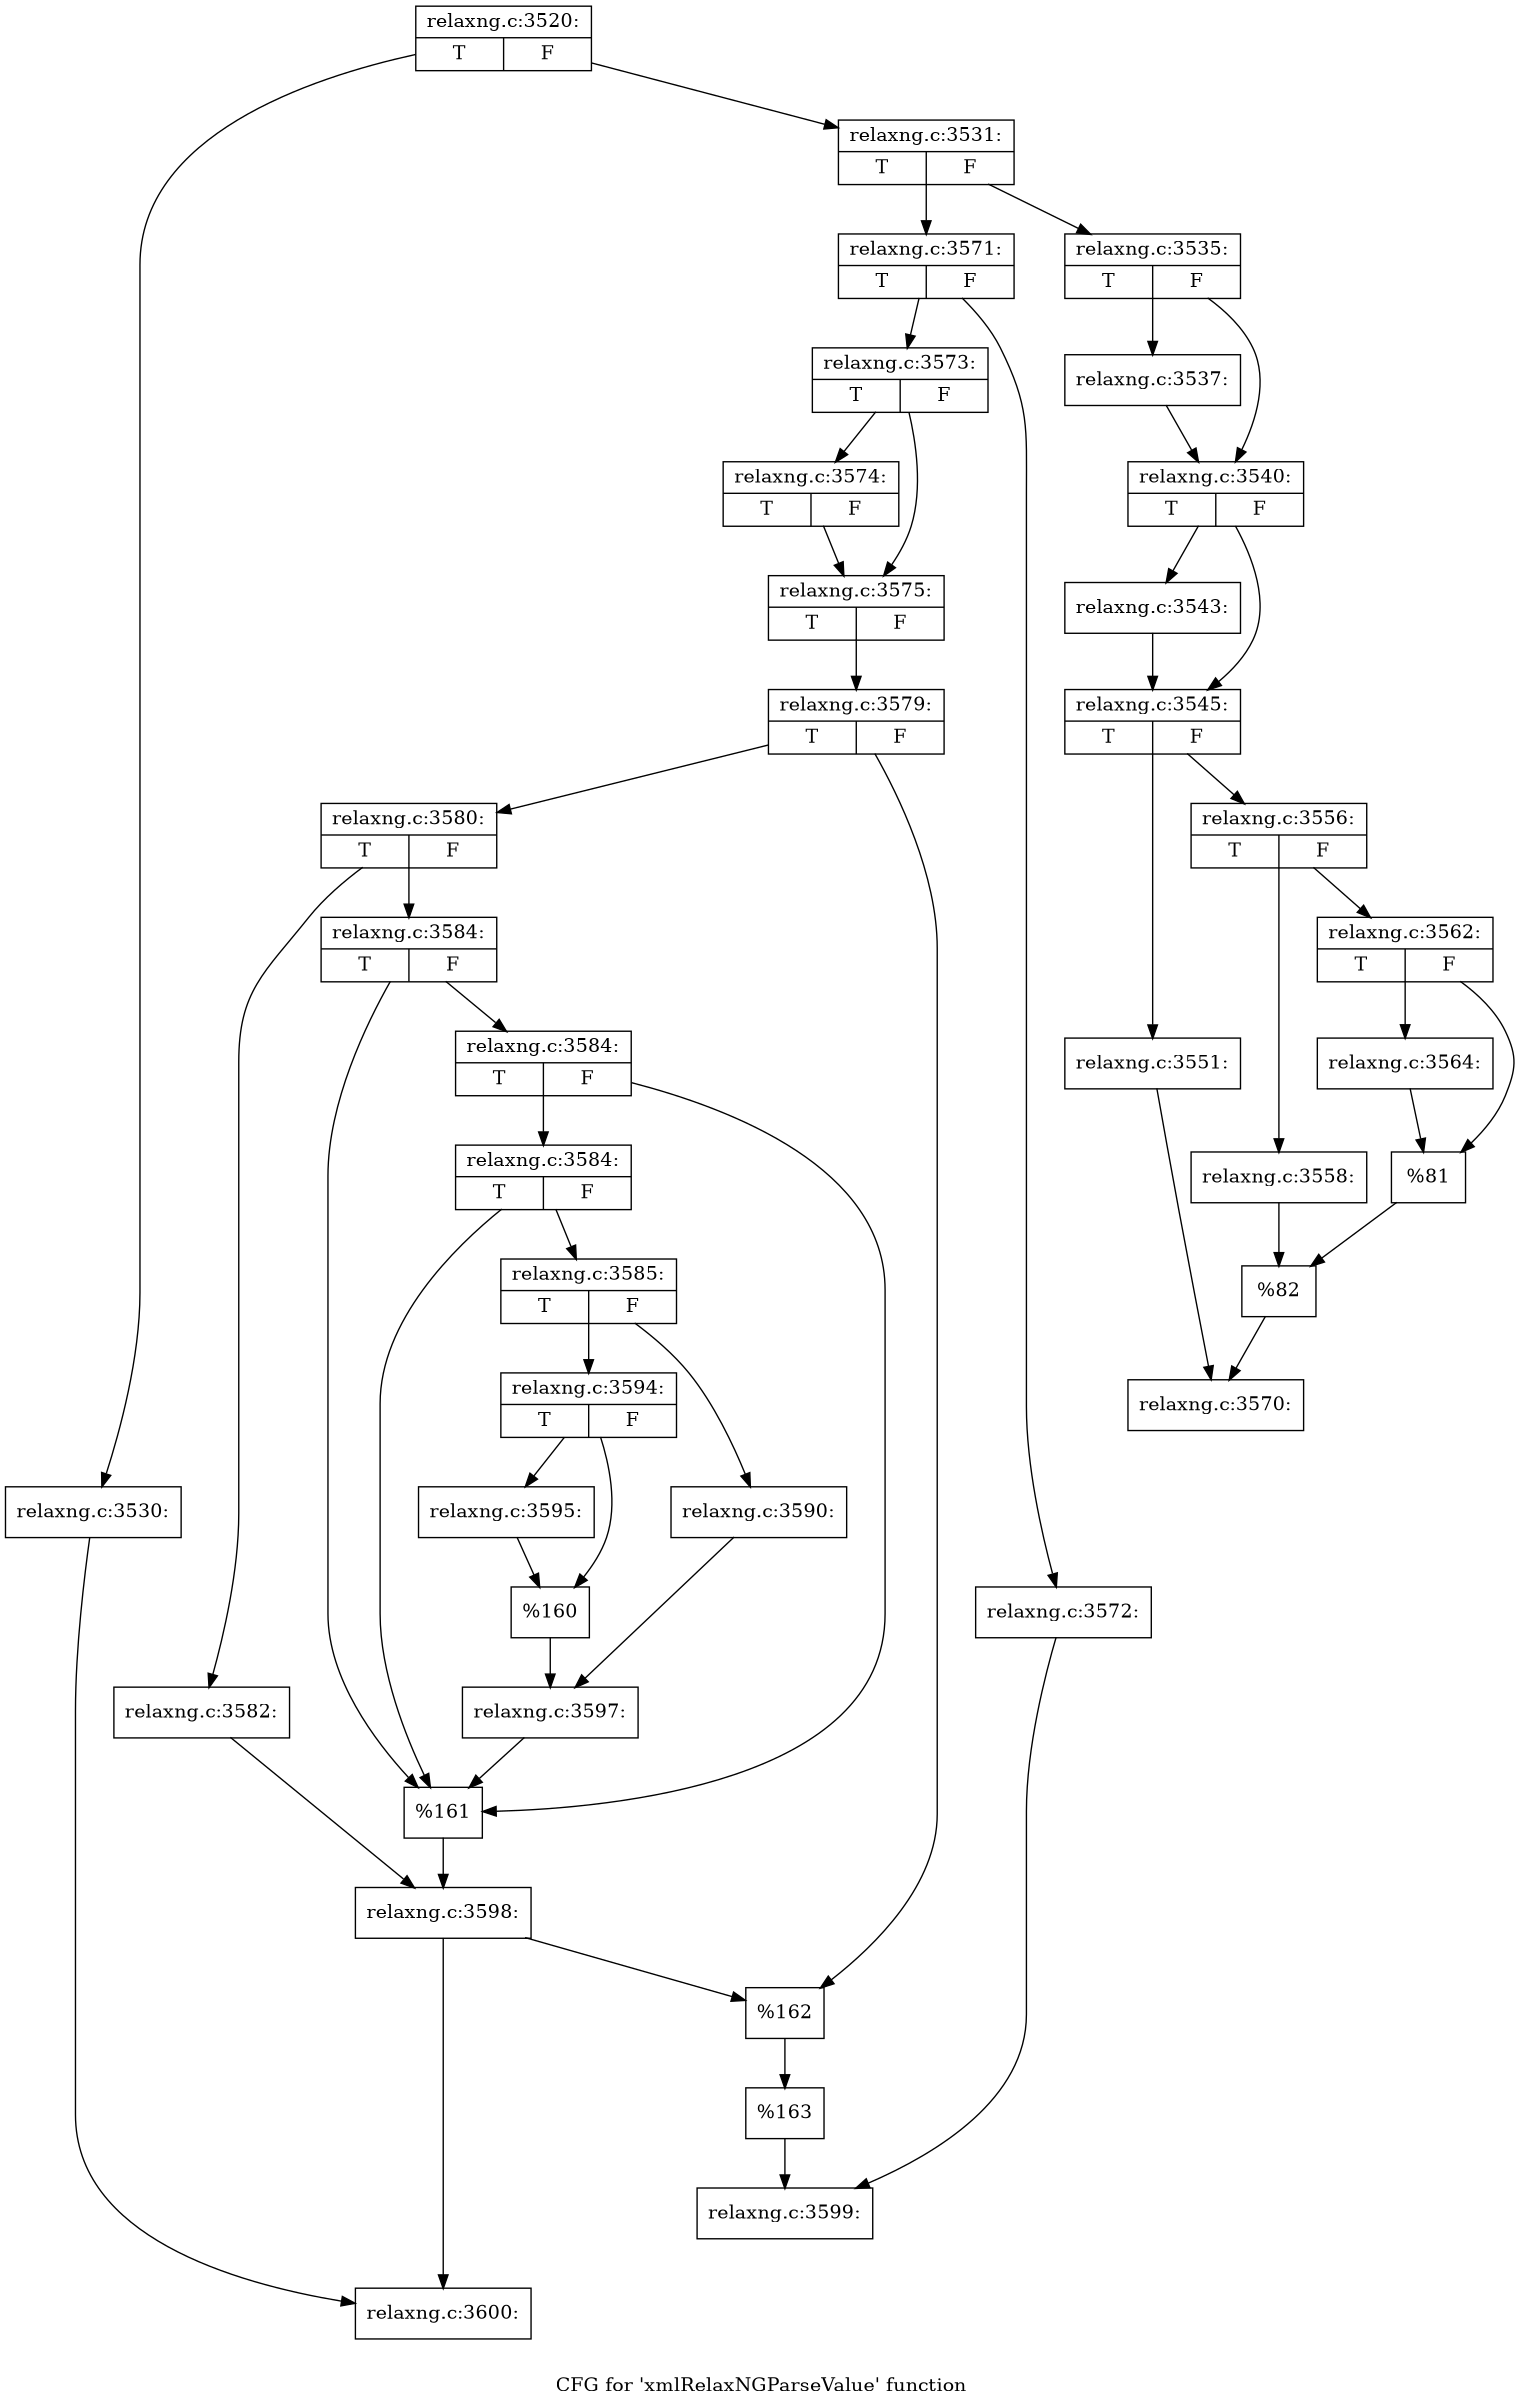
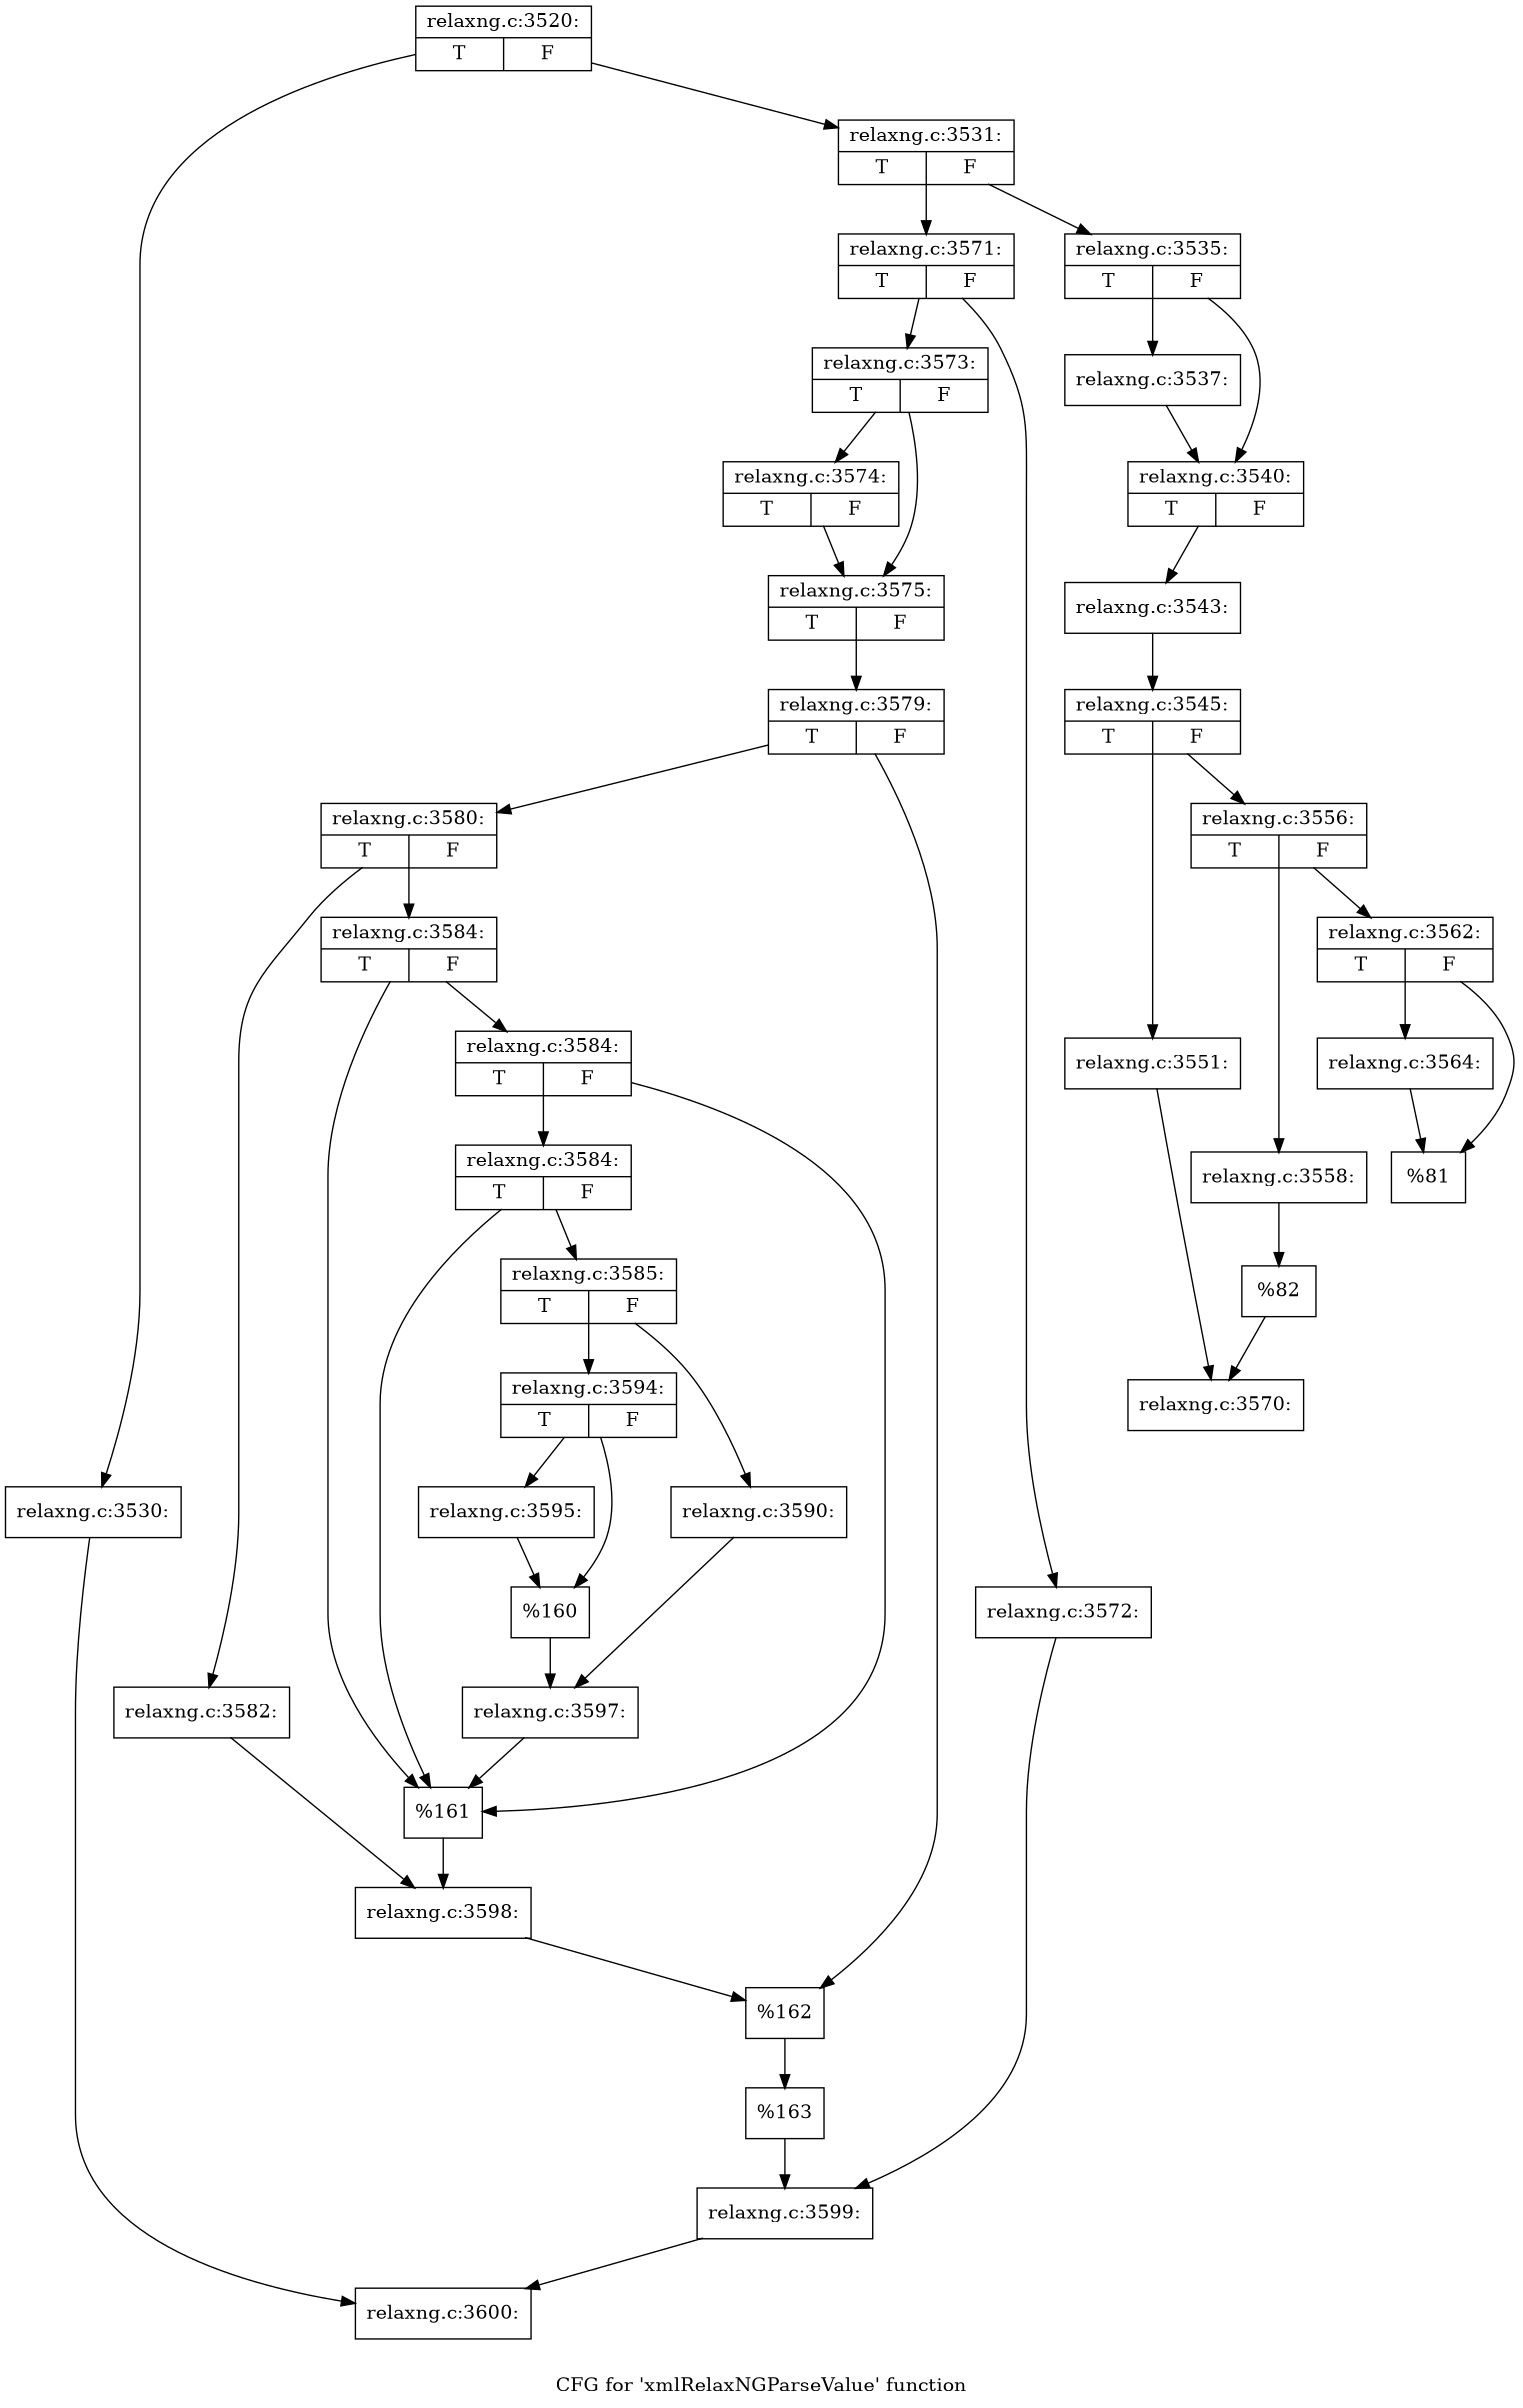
  digraph {
    label="CFG for 'xmlRelaxNGParseValue' function"
    node [shape=record]
    n1 [label="{relaxng.c:3520:|{<s0>T|<s1>F}}"]
    n2 [label="{relaxng.c:3530:}"]
    n3 [label="{relaxng.c:3531:|{<s0>T|<s1>F}}"]
    n4 [label="{relaxng.c:3600:}"]
    n5 [label="{relaxng.c:3535:|{<s0>T|<s1>F}}"]
    n6 [label="{relaxng.c:3571:|{<s0>T|<s1>F}}"]
    n7 [label="{relaxng.c:3537:}"]
    n8 [label="{relaxng.c:3540:|{<s0>T|<s1>F}}"]
    n9 [label="{relaxng.c:3572:}"]
    n10 [label="{relaxng.c:3573:|{<s0>T|<s1>F}}"]
    n11 [label="{relaxng.c:3543:}"]
    n12 [label="{relaxng.c:3545:|{<s0>T|<s1>F}}"]
    n13 [label="{relaxng.c:3599:}"]
    n14 [label="{relaxng.c:3574:|{<s0>T|<s1>F}}"]
    n15 [label="{relaxng.c:3575:|{<s0>T|<s1>F}}"]
    n16 [label="{relaxng.c:3551:}"]
    n17 [label="{relaxng.c:3556:|{<s0>T|<s1>F}}"]
    n18 [label="{relaxng.c:3570:}"]
    n19 [label="{relaxng.c:3558:}"]
    n20 [label="{relaxng.c:3562:|{<s0>T|<s1>F}}"]
    n21 [label="{%82}"]
    n22 [label="{relaxng.c:3564:}"]
    n23 [label="{%81}"]
    n24 [label="{relaxng.c:3579:|{<s0>T|<s1>F}}"]
    n25 [label="{relaxng.c:3580:|{<s0>T|<s1>F}}"]
    n26 [label="{%162}"]
    n27 [label="{%163}"]
    n28 [label="{relaxng.c:3582:}"]
    n29 [label="{relaxng.c:3584:|{<s0>T|<s1>F}}"]
    n30 [label="{relaxng.c:3598:}"]
    n31 [label="{relaxng.c:3584:|{<s0>T|<s1>F}}"]
    n32 [label="{%161}"]
    n33 [label="{relaxng.c:3584:|{<s0>T|<s1>F}}"]
    n34 [label="{relaxng.c:3585:|{<s0>T|<s1>F}}"]
    n35 [label="{relaxng.c:3590:}"]
    n36 [label="{relaxng.c:3594:|{<s0>T|<s1>F}}"]
    n37 [label="{relaxng.c:3597:}"]
    n38 [label="{relaxng.c:3595:}"]
    n39 [label="{%160}"]
    n1 -> n2
    n1 -> n3
    n2 -> n4
    n3 -> n5
    n3 -> n6
    n5 -> n7
    n5 -> n8
    n6 -> n9
    n6 -> n10
    n7 -> n8
    n8 -> n11
-   n8 -> n12
    n9 -> n13
    n10 -> n14
    n10 -> n15
    n11 -> n12
    n12 -> n16
    n12 -> n17
-   n30 -> n4
+   n13 -> n4
    n14 -> n15
    n15 -> n24
    n16 -> n18
    n17 -> n19
    n17 -> n20
    n19 -> n21
    n20 -> n22
    n20 -> n23
    n21 -> n18
    n22 -> n23
-   n23 -> n21
    n24 -> n25
    n24 -> n26
    n25 -> n28
    n25 -> n29
    n26 -> n27
    n27 -> n13
    n28 -> n30
    n29 -> n31
    n29 -> n32
    n30 -> n26
    n31 -> n32
    n31 -> n33
    n32 -> n30
    n33 -> n32
    n33 -> n34
    n34 -> n35
    n34 -> n36
    n35 -> n37
    n36 -> n38
    n36 -> n39
    n37 -> n32
    n38 -> n39
    n39 -> n37
  }
